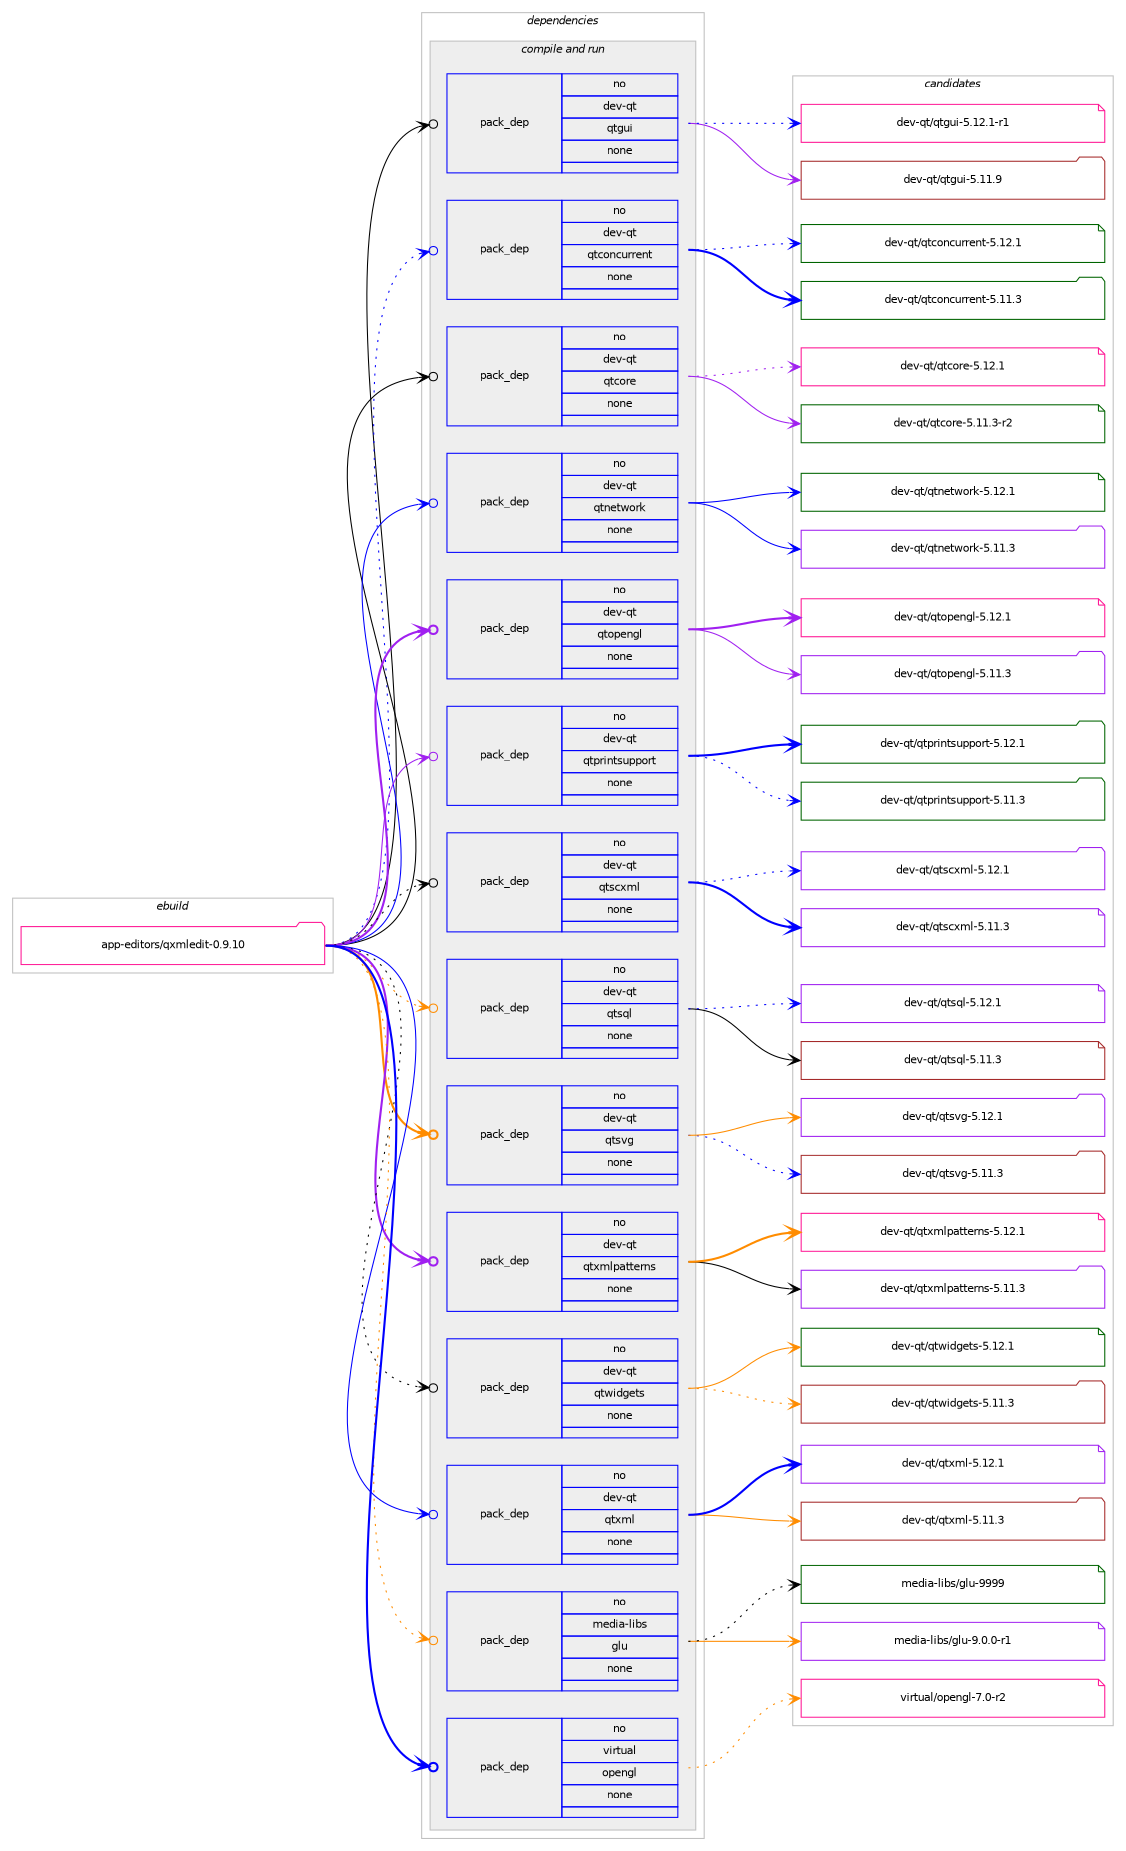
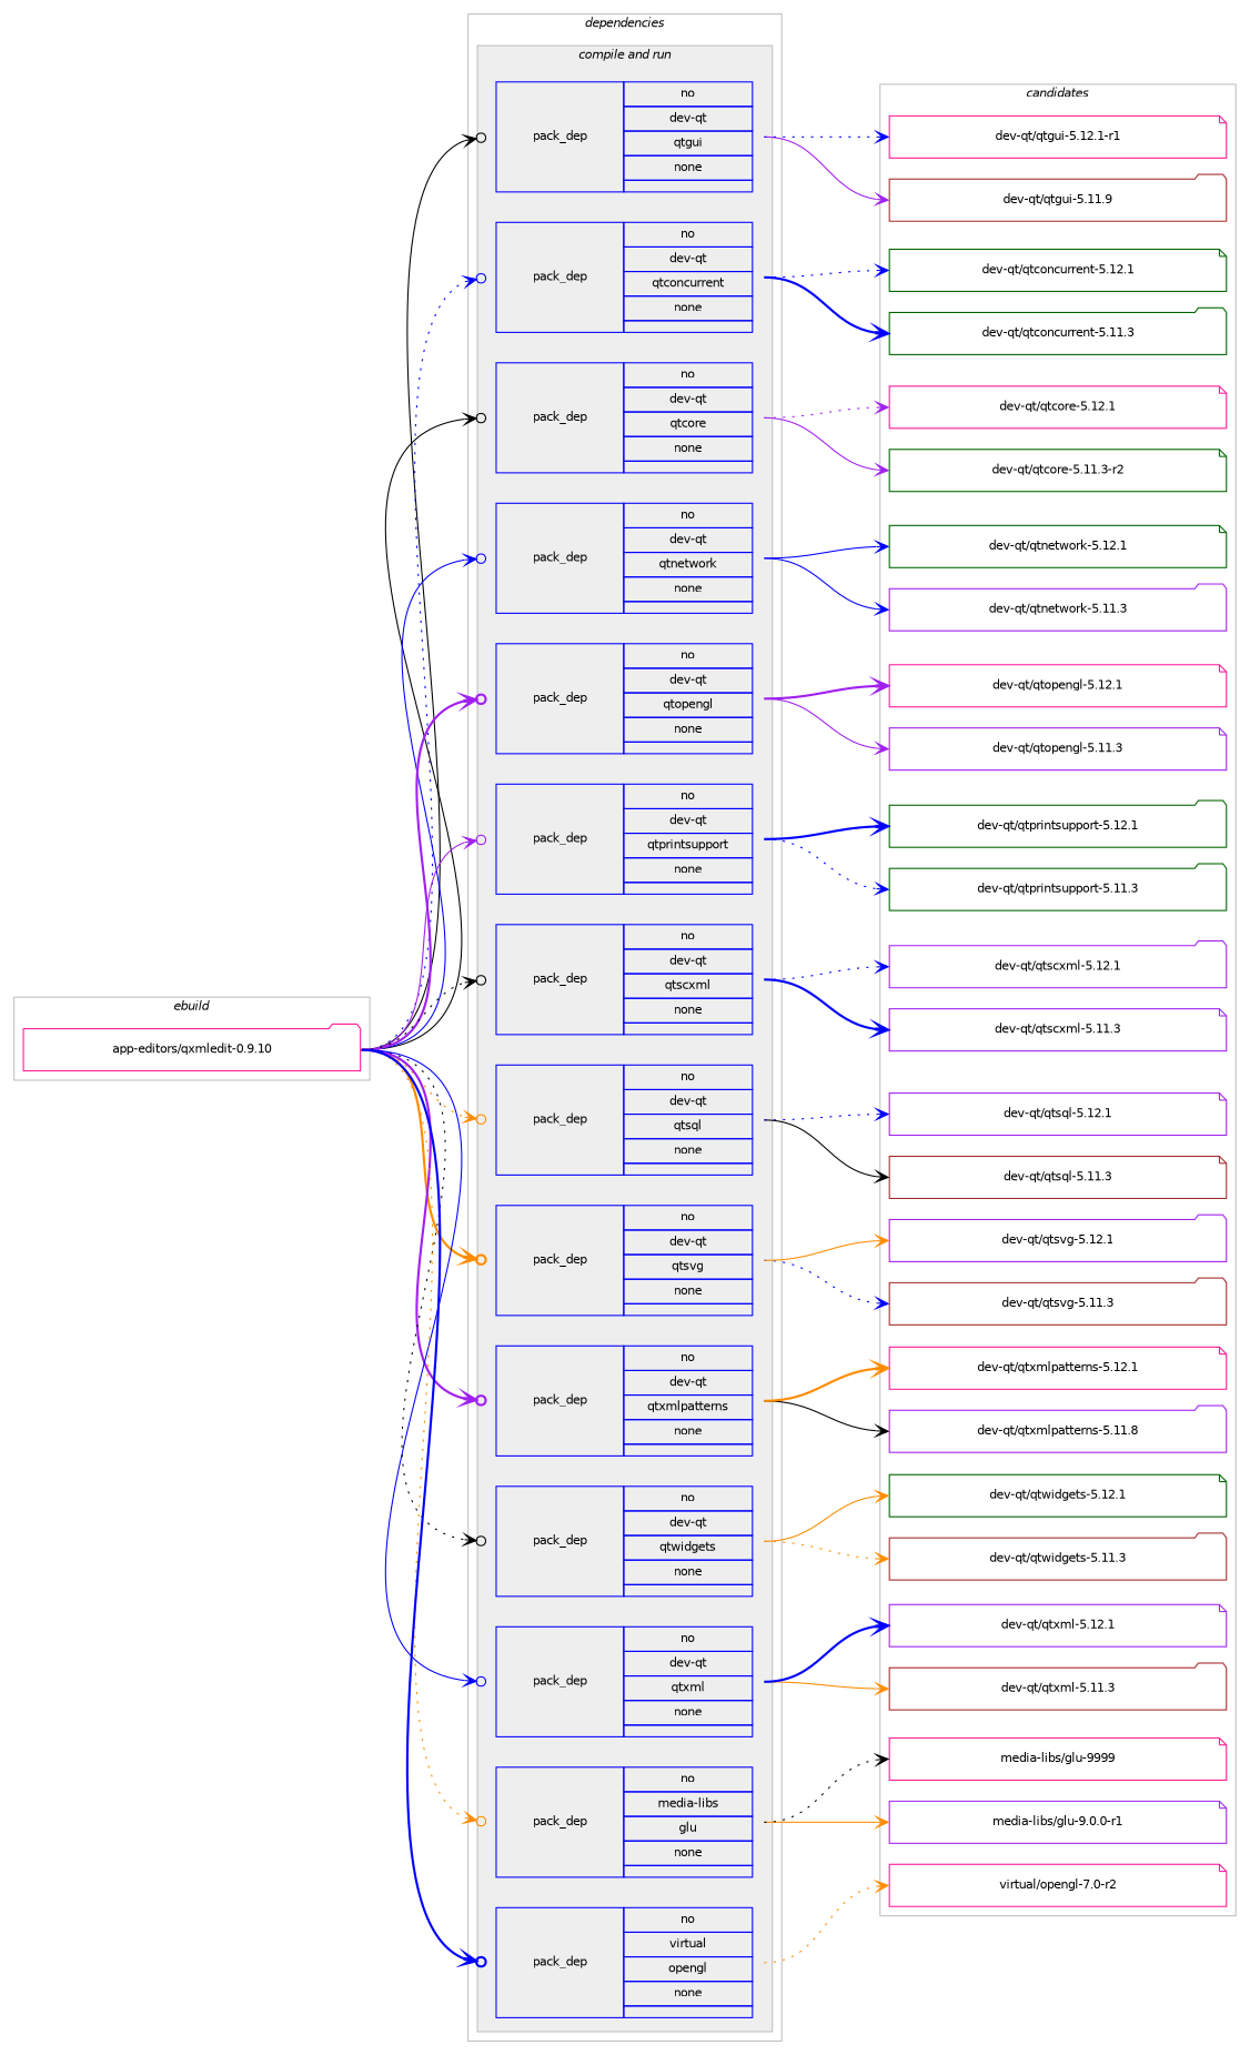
  digraph {
    compound=true
    concentrate=true
    fontname=Helvetica
    fontsize=10
    newrank=true
    rankdir=LR
    ranksep=1.5
    node [color=blue fontname=Helvetica fontsize=10 shape=note]
    edge [arrowhead=vee color=blue headport=w style=solid tailport=e weight=100]
    n1 [color=deeppink label="app-editors/qxmledit-0.9.10" shape=folder width=4]
    n2 [label=<<TABLE BORDER="0" CELLBORDER="1" CELLSPACING="0" CELLPADDING="4" WIDTH="220"><TR><TD ROWSPAN="6" CELLPADDING="30">pack_dep</TD></TR><TR><TD WIDTH="110">no</TD></TR><TR><TD>dev-qt</TD></TR><TR><TD>qtgui</TD></TR><TR><TD>none</TD></TR><TR><TD></TD></TR></TABLE>> shape=none]
    n3 [label=<<TABLE BORDER="0" CELLBORDER="1" CELLSPACING="0" CELLPADDING="4" WIDTH="220"><TR><TD ROWSPAN="6" CELLPADDING="30">pack_dep</TD></TR><TR><TD WIDTH="110">no</TD></TR><TR><TD>dev-qt</TD></TR><TR><TD>qtconcurrent</TD></TR><TR><TD>none</TD></TR><TR><TD></TD></TR></TABLE>> shape=none]
    n4 [label=<<TABLE BORDER="0" CELLBORDER="1" CELLSPACING="0" CELLPADDING="4" WIDTH="220"><TR><TD ROWSPAN="6" CELLPADDING="30">pack_dep</TD></TR><TR><TD WIDTH="110">no</TD></TR><TR><TD>dev-qt</TD></TR><TR><TD>qtcore</TD></TR><TR><TD>none</TD></TR><TR><TD></TD></TR></TABLE>> shape=none]
    n5 [label=<<TABLE BORDER="0" CELLBORDER="1" CELLSPACING="0" CELLPADDING="4" WIDTH="220"><TR><TD ROWSPAN="6" CELLPADDING="30">pack_dep</TD></TR><TR><TD WIDTH="110">no</TD></TR><TR><TD>dev-qt</TD></TR><TR><TD>qtnetwork</TD></TR><TR><TD>none</TD></TR><TR><TD></TD></TR></TABLE>> shape=none]
    n6 [label=<<TABLE BORDER="0" CELLBORDER="1" CELLSPACING="0" CELLPADDING="4" WIDTH="220"><TR><TD ROWSPAN="6" CELLPADDING="30">pack_dep</TD></TR><TR><TD WIDTH="110">no</TD></TR><TR><TD>dev-qt</TD></TR><TR><TD>qtopengl</TD></TR><TR><TD>none</TD></TR><TR><TD></TD></TR></TABLE>> shape=none]
    n7 [label=<<TABLE BORDER="0" CELLBORDER="1" CELLSPACING="0" CELLPADDING="4" WIDTH="220"><TR><TD ROWSPAN="6" CELLPADDING="30">pack_dep</TD></TR><TR><TD WIDTH="110">no</TD></TR><TR><TD>dev-qt</TD></TR><TR><TD>qtprintsupport</TD></TR><TR><TD>none</TD></TR><TR><TD></TD></TR></TABLE>> shape=none]
    n8 [label=<<TABLE BORDER="0" CELLBORDER="1" CELLSPACING="0" CELLPADDING="4" WIDTH="220"><TR><TD ROWSPAN="6" CELLPADDING="30">pack_dep</TD></TR><TR><TD WIDTH="110">no</TD></TR><TR><TD>dev-qt</TD></TR><TR><TD>qtscxml</TD></TR><TR><TD>none</TD></TR><TR><TD></TD></TR></TABLE>> shape=none]
    n9 [label=<<TABLE BORDER="0" CELLBORDER="1" CELLSPACING="0" CELLPADDING="4" WIDTH="220"><TR><TD ROWSPAN="6" CELLPADDING="30">pack_dep</TD></TR><TR><TD WIDTH="110">no</TD></TR><TR><TD>dev-qt</TD></TR><TR><TD>qtsql</TD></TR><TR><TD>none</TD></TR><TR><TD></TD></TR></TABLE>> shape=none]
    n10 [label=<<TABLE BORDER="0" CELLBORDER="1" CELLSPACING="0" CELLPADDING="4" WIDTH="220"><TR><TD ROWSPAN="6" CELLPADDING="30">pack_dep</TD></TR><TR><TD WIDTH="110">no</TD></TR><TR><TD>dev-qt</TD></TR><TR><TD>qtsvg</TD></TR><TR><TD>none</TD></TR><TR><TD></TD></TR></TABLE>> shape=none]
    n11 [label=<<TABLE BORDER="0" CELLBORDER="1" CELLSPACING="0" CELLPADDING="4" WIDTH="220"><TR><TD ROWSPAN="6" CELLPADDING="30">pack_dep</TD></TR><TR><TD WIDTH="110">no</TD></TR><TR><TD>dev-qt</TD></TR><TR><TD>qtxmlpatterns</TD></TR><TR><TD>none</TD></TR><TR><TD></TD></TR></TABLE>> shape=none]
    n12 [label=<<TABLE BORDER="0" CELLBORDER="1" CELLSPACING="0" CELLPADDING="4" WIDTH="220"><TR><TD ROWSPAN="6" CELLPADDING="30">pack_dep</TD></TR><TR><TD WIDTH="110">no</TD></TR><TR><TD>dev-qt</TD></TR><TR><TD>qtwidgets</TD></TR><TR><TD>none</TD></TR><TR><TD></TD></TR></TABLE>> shape=none]
    n13 [label=<<TABLE BORDER="0" CELLBORDER="1" CELLSPACING="0" CELLPADDING="4" WIDTH="220"><TR><TD ROWSPAN="6" CELLPADDING="30">pack_dep</TD></TR><TR><TD WIDTH="110">no</TD></TR><TR><TD>dev-qt</TD></TR><TR><TD>qtxml</TD></TR><TR><TD>none</TD></TR><TR><TD></TD></TR></TABLE>> shape=none]
    n14 [label=<<TABLE BORDER="0" CELLBORDER="1" CELLSPACING="0" CELLPADDING="4" WIDTH="220"><TR><TD ROWSPAN="6" CELLPADDING="30">pack_dep</TD></TR><TR><TD WIDTH="110">no</TD></TR><TR><TD>media-libs</TD></TR><TR><TD>glu</TD></TR><TR><TD>none</TD></TR><TR><TD></TD></TR></TABLE>> shape=none]
    n15 [label=<<TABLE BORDER="0" CELLBORDER="1" CELLSPACING="0" CELLPADDING="4" WIDTH="220"><TR><TD ROWSPAN="6" CELLPADDING="30">pack_dep</TD></TR><TR><TD WIDTH="110">no</TD></TR><TR><TD>virtual</TD></TR><TR><TD>opengl</TD></TR><TR><TD>none</TD></TR><TR><TD></TD></TR></TABLE>> shape=none]
    n16 [color=darkgreen label="dev-qt/qtconcurrent-5.11.3" shape=folder width=4]
    n17 [color=darkgreen label="dev-qt/qtconcurrent-5.12.1" width=4]
    n18 [color=darkgreen label="dev-qt/qtcore-5.11.3-r2" width=4]
    n19 [color=deeppink label="dev-qt/qtcore-5.12.1" width=4]
    n20 [color=brown label="dev-qt/qtgui-5.11.9" shape=folder width=4]
    n21 [color=deeppink label="dev-qt/qtgui-5.12.1-r1" width=4]
    n22 [color=purple label="dev-qt/qtnetwork-5.11.3" shape=folder width=4]
    n23 [color=darkgreen label="dev-qt/qtnetwork-5.12.1" width=4]
-   n24 [color=purple label="dev-qt/qtopengl-5.11.3" shape=folder width=4]
+   n24 [color=purple label="dev-qt/qtopengl-5.11.3" width=4]
    n25 [color=deeppink label="dev-qt/qtopengl-5.12.1" width=4]
    n26 [color=darkgreen label="dev-qt/qtprintsupport-5.11.3" shape=folder width=4]
    n27 [color=darkgreen label="dev-qt/qtprintsupport-5.12.1" shape=folder width=4]
    n28 [color=purple label="dev-qt/qtscxml-5.11.3" width=4]
    n29 [color=purple label="dev-qt/qtscxml-5.12.1" shape=folder width=4]
    n30 [color=brown label="dev-qt/qtsql-5.11.3" width=4]
    n31 [color=purple label="dev-qt/qtsql-5.12.1" width=4]
    n32 [color=brown label="dev-qt/qtsvg-5.11.3" shape=folder width=4]
    n33 [color=purple label="dev-qt/qtsvg-5.12.1" shape=folder width=4]
    n34 [color=brown label="dev-qt/qtwidgets-5.11.3" shape=folder width=4]
    n35 [color=darkgreen label="dev-qt/qtwidgets-5.12.1" width=4]
    n36 [color=brown label="dev-qt/qtxml-5.11.3" shape=folder width=4]
    n37 [color=purple label="dev-qt/qtxml-5.12.1" width=4]
-   n38 [color=purple label="dev-qt/qtxmlpatterns-5.11.3" shape=folder width=4]
+   n38 [color=purple label="dev-qt/qtxmlpatterns-5.11.8" shape=folder width=4]
    n39 [color=deeppink label="dev-qt/qtxmlpatterns-5.12.1" width=4]
    n40 [color=purple label="media-libs/glu-9.0.0-r1" width=4]
-   n41 [color=darkgreen label="media-libs/glu-9999" width=4]
+   n41 [color=deeppink label="media-libs/glu-9999" width=4]
    n42 [color=deeppink label="virtual/opengl-7.0-r2" width=4]
    subgraph cluster_1 {
      color=gray
      label=<<i>ebuild</i>>
      rank=same
      n1
    }
    subgraph cluster_2 {
      color=gray
      label=<<i>dependencies</i>>
      subgraph cluster_3 {
        color=gray
        fillcolor="#eeeeee"
        label=<<i>compile</i>>
        style=filled
      }
      subgraph cluster_4 {
        color=gray
        fillcolor="#eeeeee"
        label=<<i>compile and run</i>>
        style=filled
        subgraph sub_5 {
          color=gray
          fillcolor="#eeeeee"
          label=<<i>compile and run</i>>
          style=filled
          n2
        }
        subgraph sub_6 {
          color=gray
          fillcolor="#eeeeee"
          label=<<i>compile and run</i>>
          style=filled
          n3
        }
        subgraph sub_7 {
          color=gray
          fillcolor="#eeeeee"
          label=<<i>compile and run</i>>
          style=filled
          n4
        }
        subgraph sub_8 {
          color=gray
          fillcolor="#eeeeee"
          label=<<i>compile and run</i>>
          style=filled
          n5
        }
        subgraph sub_9 {
          color=gray
          fillcolor="#eeeeee"
          label=<<i>compile and run</i>>
          style=filled
          n6
        }
        subgraph sub_10 {
          color=gray
          fillcolor="#eeeeee"
          label=<<i>compile and run</i>>
          style=filled
          n7
        }
        subgraph sub_11 {
          color=gray
          fillcolor="#eeeeee"
          label=<<i>compile and run</i>>
          style=filled
          n8
        }
        subgraph sub_12 {
          color=gray
          fillcolor="#eeeeee"
          label=<<i>compile and run</i>>
          style=filled
          n9
        }
        subgraph sub_13 {
          color=gray
          fillcolor="#eeeeee"
          label=<<i>compile and run</i>>
          style=filled
          n10
        }
        subgraph sub_14 {
          color=gray
          fillcolor="#eeeeee"
          label=<<i>compile and run</i>>
          style=filled
          n11
        }
        subgraph sub_15 {
          color=gray
          fillcolor="#eeeeee"
          label=<<i>compile and run</i>>
          style=filled
          n12
        }
        subgraph sub_16 {
          color=gray
          fillcolor="#eeeeee"
          label=<<i>compile and run</i>>
          style=filled
          n13
        }
        subgraph sub_17 {
          color=gray
          fillcolor="#eeeeee"
          label=<<i>compile and run</i>>
          style=filled
          n14
        }
        subgraph sub_18 {
          color=gray
          fillcolor="#eeeeee"
          label=<<i>compile and run</i>>
          style=filled
          n15
        }
      }
      subgraph cluster_19 {
        color=gray
        fillcolor="#eeeeee"
        label=<<i>run</i>>
        style=filled
      }
    }
    subgraph cluster_20 {
      color=gray
      label=<<i>candidates</i>>
      rank=same
      subgraph sub_21 {
        color=black
        label=<<i>candidates</i>>
        nodesep=1
        rank=same
        n16
        n17
      }
      subgraph sub_22 {
        color=black
        label=<<i>candidates</i>>
        nodesep=1
        rank=same
        n18
        n19
      }
      subgraph sub_23 {
        color=black
        label=<<i>candidates</i>>
        nodesep=1
        rank=same
        n20
        n21
      }
      subgraph sub_24 {
        color=black
        label=<<i>candidates</i>>
        nodesep=1
        rank=same
        n22
        n23
      }
      subgraph sub_25 {
        color=black
        label=<<i>candidates</i>>
        nodesep=1
        rank=same
        n24
        n25
      }
      subgraph sub_26 {
        color=black
        label=<<i>candidates</i>>
        nodesep=1
        rank=same
        n26
        n27
      }
      subgraph sub_27 {
        color=black
        label=<<i>candidates</i>>
        nodesep=1
        rank=same
        n28
        n29
      }
      subgraph sub_28 {
        color=black
        label=<<i>candidates</i>>
        nodesep=1
        rank=same
        n30
        n31
      }
      subgraph sub_29 {
        color=black
        label=<<i>candidates</i>>
        nodesep=1
        rank=same
        n32
        n33
      }
      subgraph sub_30 {
        color=black
        label=<<i>candidates</i>>
        nodesep=1
        rank=same
        n34
        n35
      }
      subgraph sub_31 {
        color=black
        label=<<i>candidates</i>>
        nodesep=1
        rank=same
        n36
        n37
      }
      subgraph sub_32 {
        color=black
        label=<<i>candidates</i>>
        nodesep=1
        rank=same
        n38
        n39
      }
      subgraph sub_33 {
        color=black
        label=<<i>candidates</i>>
        nodesep=1
        rank=same
        n40
        n41
      }
      subgraph sub_34 {
        color=black
        label=<<i>candidates</i>>
        nodesep=1
        rank=same
        n42
      }
    }
    n1 -> n2 [arrowhead=odotvee color=black weight=20]
    n1 -> n3 [arrowhead=odotvee style=dotted weight=20]
    n1 -> n4 [arrowhead=odotvee color=black weight=20]
    n1 -> n5 [arrowhead=odotvee weight=20]
    n1 -> n6 [arrowhead=odotvee color=purple style=bold weight=20]
    n1 -> n7 [arrowhead=odotvee color=purple weight=20]
    n1 -> n8 [arrowhead=odotvee color=black style=dotted weight=20]
    n1 -> n9 [arrowhead=odotvee color=darkorange style=dotted weight=20]
    n1 -> n10 [arrowhead=odotvee color=darkorange style=bold weight=20]
    n1 -> n11 [arrowhead=odotvee color=purple style=bold weight=20]
    n1 -> n12 [arrowhead=odotvee color=black style=dotted weight=20]
    n1 -> n13 [arrowhead=odotvee weight=20]
    n1 -> n14 [arrowhead=odotvee color=darkorange style=dotted weight=20]
    n1 -> n15 [arrowhead=odotvee style=bold weight=20]
    n2 -> n20 [color=purple]
    n2 -> n21 [style=dotted]
    n3 -> n16 [style=bold]
    n3 -> n17 [style=dotted]
    n4 -> n18 [color=purple]
    n4 -> n19 [color=purple style=dotted]
    n5 -> n22
    n5 -> n23
    n6 -> n24 [color=purple]
    n6 -> n25 [color=purple style=bold]
    n7 -> n26 [style=dotted]
    n7 -> n27 [style=bold]
    n8 -> n28 [style=bold]
    n8 -> n29 [style=dotted]
    n9 -> n30 [color=black]
    n9 -> n31 [style=dotted]
    n10 -> n32 [style=dotted]
    n10 -> n33 [color=darkorange]
    n11 -> n38 [color=black]
    n11 -> n39 [color=darkorange style=bold]
    n12 -> n34 [color=darkorange style=dotted]
    n12 -> n35 [color=darkorange]
    n13 -> n36 [color=darkorange]
    n13 -> n37 [style=bold]
    n14 -> n40 [color=darkorange]
    n14 -> n41 [color=black style=dotted]
    n15 -> n42 [color=darkorange style=dotted]
  }
